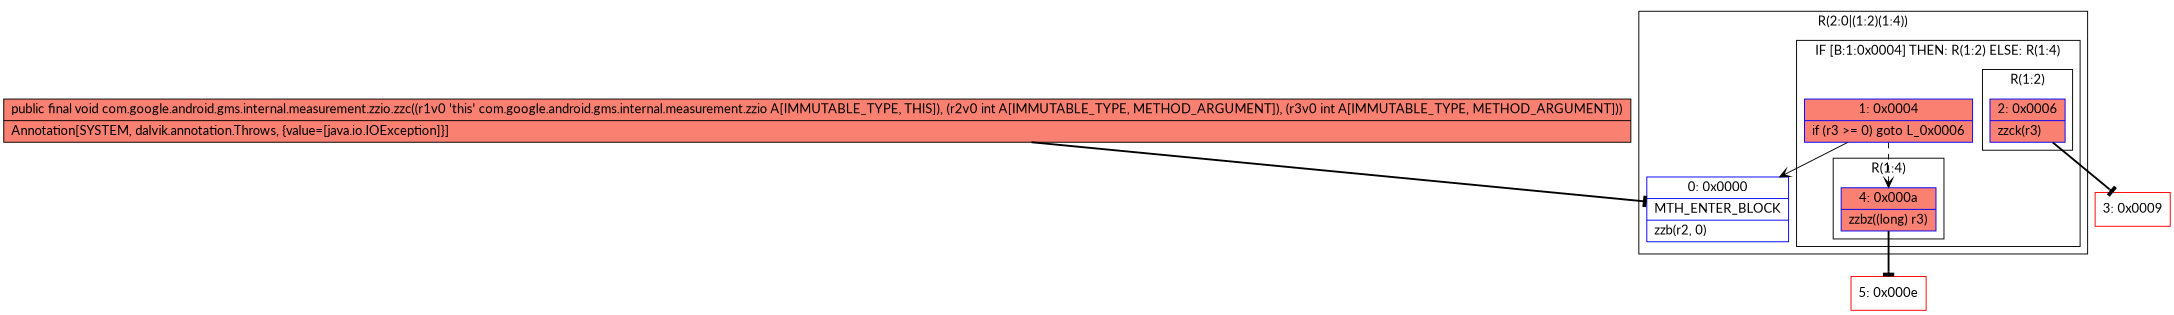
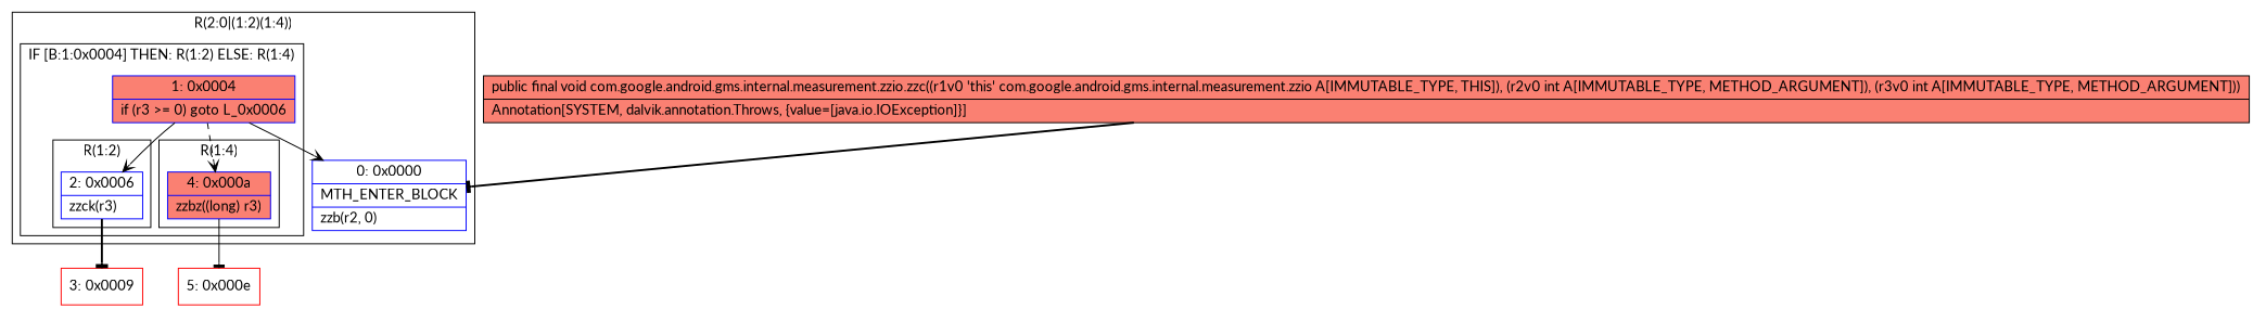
  digraph {
    fontname=Lato
    node [color=blue fillcolor=white fontname=Lato shape=record style=filled]
    edge [arrowhead=tee fontname=Lato style=bold]
-   n1 [fillcolor=salmon label="{2\:\ 0x0006|zzck(r3)\l}"]
+   n1 [label="{2\:\ 0x0006|zzck(r3)\l}"]
    n2 [fillcolor=salmon label="{4\:\ 0x000a|zzbz((long) r3)\l}"]
    n3 [fillcolor=salmon label="{1\:\ 0x0004|if (r3 \>= 0) goto L_0x0006\l}"]
    n4 [label="{0\:\ 0x0000|MTH_ENTER_BLOCK\l|zzb(r2, 0)\l}"]
    n5 [color=red label="{3\:\ 0x0009}"]
    n6 [color=red label="{5\:\ 0x000e}"]
    n7 [fillcolor=salmon label="{public final void com.google.android.gms.internal.measurement.zzio.zzc((r1v0 'this' com.google.android.gms.internal.measurement.zzio A[IMMUTABLE_TYPE, THIS]), (r2v0 int A[IMMUTABLE_TYPE, METHOD_ARGUMENT]), (r3v0 int A[IMMUTABLE_TYPE, METHOD_ARGUMENT]))  | Annotation[SYSTEM, dalvik.annotation.Throws, \{value=[java.io.IOException]\}]\l}" color=""]
    subgraph cluster_1 {
      label="R(2:0|(1:2)(1:4))"
      n4
      subgraph cluster_2 {
        label="IF [B:1:0x0004] THEN: R(1:2) ELSE: R(1:4)"
        n3
        subgraph cluster_3 {
          label="R(1:2)"
          n1
        }
        subgraph cluster_4 {
          label="R(1:4)"
          n2
        }
      }
    }
    n1 -> n5
-   n2 -> n6
+   n2 -> n6 [style=solid]
+   n3 -> n1 [arrowhead=vee style=solid]
    n3 -> n2 [arrowhead=vee style=dashed]
    n3 -> n4 [arrowhead=vee style=solid]
    n7 -> n4
  }
